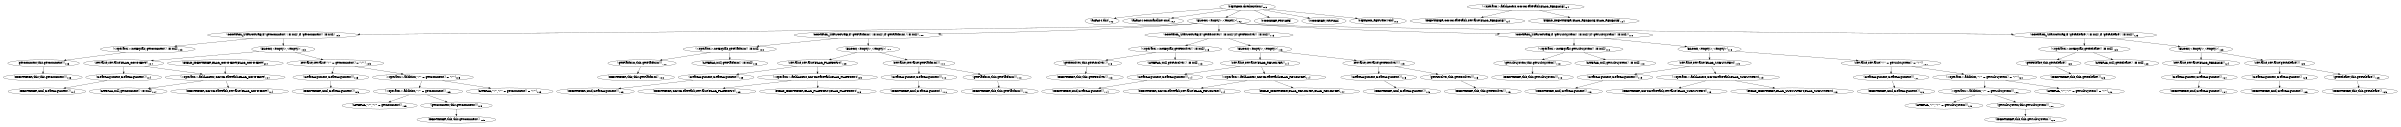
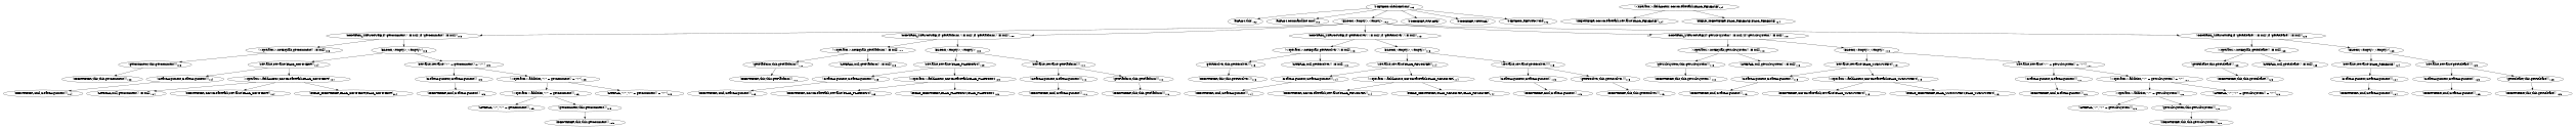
  digraph {
    n1 [label=<(METHOD,checkOptions)<SUB>103</SUB>>]
    n2 [label=<(PARAM,this)<SUB>102</SUB>>]
    n3 [label=<(PARAM,Commandline cmd)<SUB>102</SUB>>]
    n4 [label=<(BLOCK,&lt;empty&gt;,&lt;empty&gt;)<SUB>102</SUB>>]
    n5 [label=<(MODIFIER,PRIVATE)>]
    n6 [label=<(MODIFIER,VIRTUAL)>]
    n7 [label=<(METHOD_RETURN,void)<SUB>102</SUB>>]
    n8 [label=<(CONTROL_STRUCTURE,if (getComment() != null),if (getComment() != null))<SUB>103</SUB>>]
    n9 [label=<(CONTROL_STRUCTURE,if (getPlatform() != null),if (getPlatform() != null))<SUB>108</SUB>>]
    n10 [label=<(CONTROL_STRUCTURE,if (getResolver() != null),if (getResolver() != null))<SUB>113</SUB>>]
    n11 [label=<(CONTROL_STRUCTURE,if (getSubSystem() != null),if (getSubSystem() != null))<SUB>118</SUB>>]
    n12 [label=<(CONTROL_STRUCTURE,if (getRelease() != null),if (getRelease() != null))<SUB>123</SUB>>]
    n13 [label=<(&lt;operator&gt;.notEquals,getComment() != null)<SUB>103</SUB>>]
    n14 [label=<(BLOCK,&lt;empty&gt;,&lt;empty&gt;)<SUB>103</SUB>>]
    n15 [label=<(&lt;operator&gt;.notEquals,getPlatform() != null)<SUB>108</SUB>>]
    n16 [label=<(BLOCK,&lt;empty&gt;,&lt;empty&gt;)<SUB>108</SUB>>]
    n17 [label=<(&lt;operator&gt;.notEquals,getResolver() != null)<SUB>113</SUB>>]
    n18 [label=<(BLOCK,&lt;empty&gt;,&lt;empty&gt;)<SUB>113</SUB>>]
    n19 [label=<(&lt;operator&gt;.notEquals,getSubSystem() != null)<SUB>118</SUB>>]
    n20 [label=<(BLOCK,&lt;empty&gt;,&lt;empty&gt;)<SUB>118</SUB>>]
    n21 [label=<(&lt;operator&gt;.notEquals,getRelease() != null)<SUB>123</SUB>>]
    n22 [label=<(BLOCK,&lt;empty&gt;,&lt;empty&gt;)<SUB>123</SUB>>]
    n23 [label=<(getComment,this.getComment())<SUB>103</SUB>>]
    n24 [label=<(setValue,setValue(FLAG_COMMENT))<SUB>104</SUB>>]
    n25 [label=<(setValue,setValue(&quot;\&quot;&quot; + getComment() + &quot;\&quot;&quot;))<SUB>105</SUB>>]
    n26 [label=<(IDENTIFIER,this,this.getComment())<SUB>103</SUB>>]
    n27 [label=<(LITERAL,null,getComment() != null)<SUB>104</SUB>>]
    n28 [label=<(createArgument,createArgument())<SUB>104</SUB>>]
    n29 [label=<(&lt;operator&gt;.fieldAccess,CCMCreateTask.FLAG_COMMENT)<SUB>104</SUB>>]
    n30 [label=<(createArgument,createArgument())<SUB>105</SUB>>]
    n31 [label=<(&lt;operator&gt;.addition,&quot;\&quot;&quot; + getComment() + &quot;\&quot;&quot;)<SUB>105</SUB>>]
    n32 [label=<(IDENTIFIER,cmd,createArgument())<SUB>104</SUB>>]
    n33 [label=<(IDENTIFIER,CCMCreateTask,setValue(FLAG_COMMENT))<SUB>104</SUB>>]
    n34 [label=<(FIELD_IDENTIFIER,FLAG_COMMENT,FLAG_COMMENT)<SUB>204</SUB>>]
    n35 [label=<(IDENTIFIER,cmd,createArgument())<SUB>105</SUB>>]
    n36 [label=<(&lt;operator&gt;.addition,&quot;\&quot;&quot; + getComment())<SUB>105</SUB>>]
    n37 [label=<(LITERAL,&quot;\&quot;&quot;,&quot;\&quot;&quot; + getComment() + &quot;\&quot;&quot;)<SUB>105</SUB>>]
    n38 [label=<(LITERAL,&quot;\&quot;&quot;,&quot;\&quot;&quot; + getComment())<SUB>105</SUB>>]
    n39 [label=<(getComment,this.getComment())<SUB>105</SUB>>]
    n40 [label=<(IDENTIFIER,this,this.getComment())<SUB>105</SUB>>]
    n41 [label=<(getPlatform,this.getPlatform())<SUB>108</SUB>>]
    n42 [label=<(LITERAL,null,getPlatform() != null)<SUB>108</SUB>>]
    n43 [label=<(setValue,setValue(FLAG_PLATFORM))<SUB>109</SUB>>]
    n44 [label=<(setValue,setValue(getPlatform()))<SUB>110</SUB>>]
    n45 [label=<(IDENTIFIER,this,this.getPlatform())<SUB>108</SUB>>]
    n46 [label=<(createArgument,createArgument())<SUB>109</SUB>>]
    n47 [label=<(&lt;operator&gt;.fieldAccess,CCMCreateTask.FLAG_PLATFORM)<SUB>109</SUB>>]
    n48 [label=<(createArgument,createArgument())<SUB>110</SUB>>]
    n49 [label=<(getPlatform,this.getPlatform())<SUB>110</SUB>>]
    n50 [label=<(IDENTIFIER,cmd,createArgument())<SUB>109</SUB>>]
    n51 [label=<(IDENTIFIER,CCMCreateTask,setValue(FLAG_PLATFORM))<SUB>109</SUB>>]
    n52 [label=<(FIELD_IDENTIFIER,FLAG_PLATFORM,FLAG_PLATFORM)<SUB>109</SUB>>]
    n53 [label=<(IDENTIFIER,cmd,createArgument())<SUB>110</SUB>>]
    n54 [label=<(IDENTIFIER,this,this.getPlatform())<SUB>110</SUB>>]
    n55 [label=<(getResolver,this.getResolver())<SUB>113</SUB>>]
    n56 [label=<(LITERAL,null,getResolver() != null)<SUB>113</SUB>>]
    n57 [label=<(setValue,setValue(FLAG_RESOLVER))<SUB>114</SUB>>]
    n58 [label=<(setValue,setValue(getResolver()))<SUB>115</SUB>>]
    n59 [label=<(IDENTIFIER,this,this.getResolver())<SUB>113</SUB>>]
    n60 [label=<(createArgument,createArgument())<SUB>114</SUB>>]
    n61 [label=<(&lt;operator&gt;.fieldAccess,CCMCreateTask.FLAG_RESOLVER)<SUB>114</SUB>>]
    n62 [label=<(createArgument,createArgument())<SUB>115</SUB>>]
    n63 [label=<(getResolver,this.getResolver())<SUB>115</SUB>>]
    n64 [label=<(IDENTIFIER,cmd,createArgument())<SUB>114</SUB>>]
    n65 [label=<(IDENTIFIER,CCMCreateTask,setValue(FLAG_RESOLVER))<SUB>114</SUB>>]
    n66 [label=<(FIELD_IDENTIFIER,FLAG_RESOLVER,FLAG_RESOLVER)<SUB>144</SUB>>]
    n67 [label=<(IDENTIFIER,cmd,createArgument())<SUB>115</SUB>>]
    n68 [label=<(IDENTIFIER,this,this.getResolver())<SUB>115</SUB>>]
    n69 [label=<(getSubSystem,this.getSubSystem())<SUB>118</SUB>>]
    n70 [label=<(LITERAL,null,getSubSystem() != null)<SUB>118</SUB>>]
    n71 [label=<(setValue,setValue(FLAG_SUBSYSTEM))<SUB>119</SUB>>]
    n72 [label=<(setValue,setValue(&quot;\&quot;&quot; + getSubSystem() + &quot;\&quot;&quot;))<SUB>120</SUB>>]
    n73 [label=<(IDENTIFIER,this,this.getSubSystem())<SUB>118</SUB>>]
    n74 [label=<(createArgument,createArgument())<SUB>119</SUB>>]
    n75 [label=<(&lt;operator&gt;.fieldAccess,CCMCreateTask.FLAG_SUBSYSTEM)<SUB>119</SUB>>]
    n76 [label=<(createArgument,createArgument())<SUB>120</SUB>>]
    n77 [label=<(&lt;operator&gt;.addition,&quot;\&quot;&quot; + getSubSystem() + &quot;\&quot;&quot;)<SUB>120</SUB>>]
    n78 [label=<(IDENTIFIER,cmd,createArgument())<SUB>119</SUB>>]
    n79 [label=<(IDENTIFIER,CCMCreateTask,setValue(FLAG_SUBSYSTEM))<SUB>119</SUB>>]
    n80 [label=<(FIELD_IDENTIFIER,FLAG_SUBSYSTEM,FLAG_SUBSYSTEM)<SUB>119</SUB>>]
    n81 [label=<(IDENTIFIER,cmd,createArgument())<SUB>120</SUB>>]
    n82 [label=<(&lt;operator&gt;.addition,&quot;\&quot;&quot; + getSubSystem())<SUB>120</SUB>>]
    n83 [label=<(LITERAL,&quot;\&quot;&quot;,&quot;\&quot;&quot; + getSubSystem() + &quot;\&quot;&quot;)<SUB>120</SUB>>]
    n84 [label=<(LITERAL,&quot;\&quot;&quot;,&quot;\&quot;&quot; + getSubSystem())<SUB>120</SUB>>]
    n85 [label=<(getSubSystem,this.getSubSystem())<SUB>120</SUB>>]
    n86 [label=<(IDENTIFIER,this,this.getSubSystem())<SUB>120</SUB>>]
    n87 [label=<(getRelease,this.getRelease())<SUB>123</SUB>>]
    n88 [label=<(LITERAL,null,getRelease() != null)<SUB>123</SUB>>]
    n89 [label=<(setValue,setValue(FLAG_RELEASE))<SUB>124</SUB>>]
    n90 [label=<(setValue,setValue(getRelease()))<SUB>125</SUB>>]
    n91 [label=<(IDENTIFIER,this,this.getRelease())<SUB>123</SUB>>]
    n92 [label=<(createArgument,createArgument())<SUB>124</SUB>>]
    n93 [label=<(createArgument,createArgument())<SUB>125</SUB>>]
    n94 [label=<(getRelease,this.getRelease())<SUB>125</SUB>>]
    n95 [label=<(IDENTIFIER,cmd,createArgument())<SUB>124</SUB>>]
    n96 [label=<(&lt;operator&gt;.fieldAccess,CCMCreateTask.FLAG_RELEASE)<SUB>124</SUB>>]
    n97 [label=<(IDENTIFIER,CCMCreateTask,setValue(FLAG_RELEASE))<SUB>124</SUB>>]
    n98 [label=<(FIELD_IDENTIFIER,FLAG_RELEASE,FLAG_RELEASE)<SUB>124</SUB>>]
    n99 [label=<(IDENTIFIER,cmd,createArgument())<SUB>125</SUB>>]
    n100 [label=<(IDENTIFIER,this,this.getRelease())<SUB>125</SUB>>]
    n1 -> n2
    n1 -> n3
    n1 -> n4
    n1 -> n5
    n1 -> n6
    n1 -> n7
    n4 -> n8
    n4 -> n9
    n4 -> n10
    n4 -> n11
    n4 -> n12
    n8 -> n13
    n8 -> n14
    n9 -> n15
    n9 -> n16
    n10 -> n17
    n10 -> n18
    n11 -> n19
    n11 -> n20
    n12 -> n21
    n12 -> n22
    n13 -> n23
    n14 -> n24
    n14 -> n25
    n15 -> n41
    n15 -> n42
    n16 -> n43
    n16 -> n44
    n17 -> n55
    n17 -> n56
    n18 -> n57
    n18 -> n58
    n19 -> n69
    n19 -> n70
    n20 -> n71
    n20 -> n72
    n21 -> n87
    n21 -> n88
    n22 -> n89
    n22 -> n90
    n23 -> n26
    n24 -> n28
    n24 -> n29
    n25 -> n30
    n25 -> n31
    n28 -> n32
    n29 -> n27
    n29 -> n33
-   n34 -> n29
+   n29 -> n34
    n30 -> n35
    n31 -> n36
    n31 -> n37
    n36 -> n38
    n36 -> n39
    n39 -> n40
    n41 -> n45
    n43 -> n46
    n43 -> n47
    n44 -> n48
    n44 -> n49
    n46 -> n50
    n47 -> n51
    n47 -> n52
    n48 -> n53
    n49 -> n54
    n55 -> n59
    n57 -> n60
    n57 -> n61
    n58 -> n62
    n58 -> n63
    n60 -> n64
    n61 -> n65
    n61 -> n66
    n62 -> n67
    n63 -> n68
    n69 -> n73
    n71 -> n74
    n71 -> n75
    n72 -> n76
    n72 -> n77
    n74 -> n78
    n75 -> n79
    n75 -> n80
    n76 -> n81
    n77 -> n82
    n77 -> n83
    n82 -> n84
    n82 -> n85
    n85 -> n86
    n87 -> n91
    n89 -> n92
    n90 -> n93
    n90 -> n94
    n92 -> n95
    n93 -> n99
    n94 -> n100
    n96 -> n97
    n96 -> n98
  }
